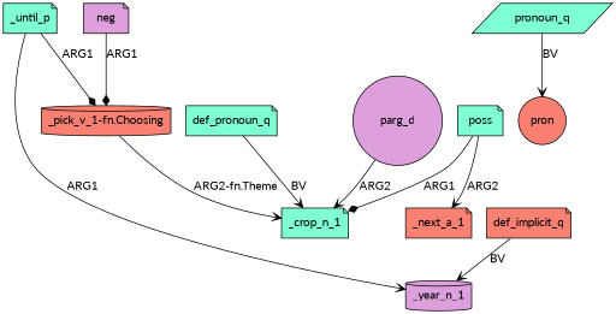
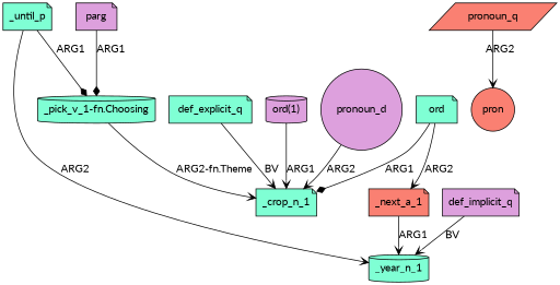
  digraph {
    fontname=Lato
    node [fillcolor=aquamarine fontname=Lato shape=note style=filled]
    edge [arrowhead=vee fontname=Lato]
-   def_explicit_q [label=def_pronoun_q]
+   def_explicit_q
    _crop_n_1
-   parg_d [fillcolor=plum shape=circle]
-   "_pick_v_1-fn.Choosing" [fillcolor=salmon shape=cylinder]
-   poss
+   parg_d [fillcolor=plum shape=circle label=pronoun_d]
+   "_pick_v_1-fn.Choosing" [shape=cylinder]
+   poss [label=ord]
    _next_a_1 [fillcolor=salmon]
    pron [fillcolor=salmon shape=circle]
-   pronoun_q [shape=parallelogram]
-   def_implicit_q [fillcolor=salmon]
-   _year_n_1 [fillcolor=plum shape=cylinder]
+   pronoun_q [fillcolor=salmon shape=parallelogram]
+   def_implicit_q [fillcolor=plum]
+   _year_n_1 [shape=cylinder]
    _until_p
-   neg [fillcolor=plum]
+   neg [fillcolor=plum label=parg]
+   "ord(1)" [fillcolor=plum shape=cylinder]
    def_explicit_q -> _crop_n_1 [label=BV]
    parg_d -> _crop_n_1 [label=ARG2]
    "_pick_v_1-fn.Choosing" -> _crop_n_1 [label="ARG2-fn.Theme"]
    poss -> _crop_n_1 [arrowhead=diamond label=ARG1]
    poss -> _next_a_1 [label=ARG2]
-   pronoun_q -> pron [label=BV]
+   _next_a_1 -> _year_n_1 [label=ARG1]
+   pronoun_q -> pron [label=ARG2]
    def_implicit_q -> _year_n_1 [label=BV]
    _until_p -> "_pick_v_1-fn.Choosing" [arrowhead=diamond label=ARG1]
-   _until_p -> _year_n_1 [label=ARG1]
+   _until_p -> _year_n_1 [label=ARG2]
    neg -> "_pick_v_1-fn.Choosing" [arrowhead=diamond label=ARG1]
+   "ord(1)" -> _crop_n_1 [label=ARG1]
  }
